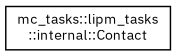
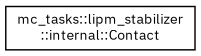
  digraph {
    rankdir=TB
    fontname="IBM Plex Sans"
-   n1 [color=black fillcolor=white fontname="IBM Plex Sans" fontsize=10 height=0.2 label="mc_tasks::lipm_tasks\l::internal::Contact" shape=record style=filled width=0.4]
+   n1 [color=black fillcolor=white fontname="IBM Plex Sans" fontsize=10 height=0.2 label="mc_tasks::lipm_stabilizer\l::internal::Contact" shape=record style=filled width=0.4]
  }
